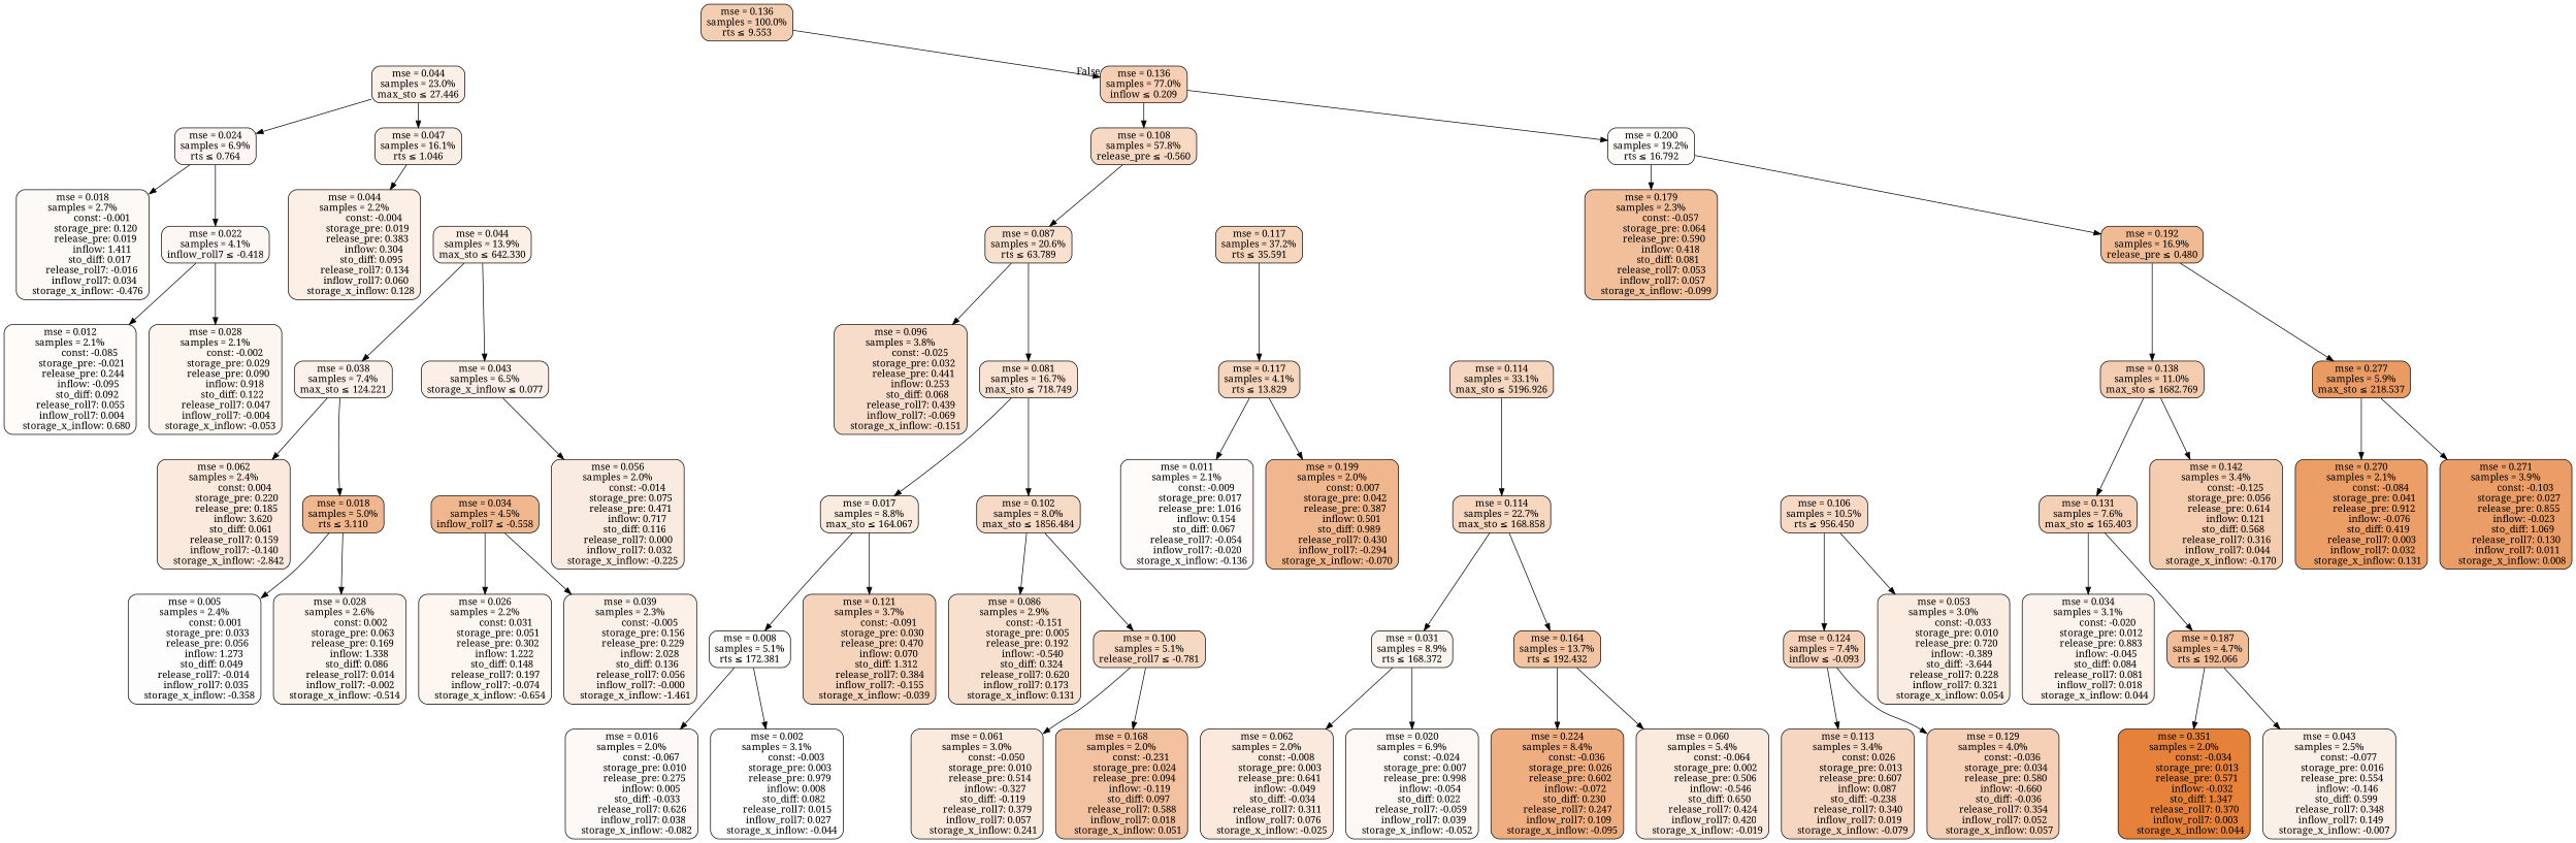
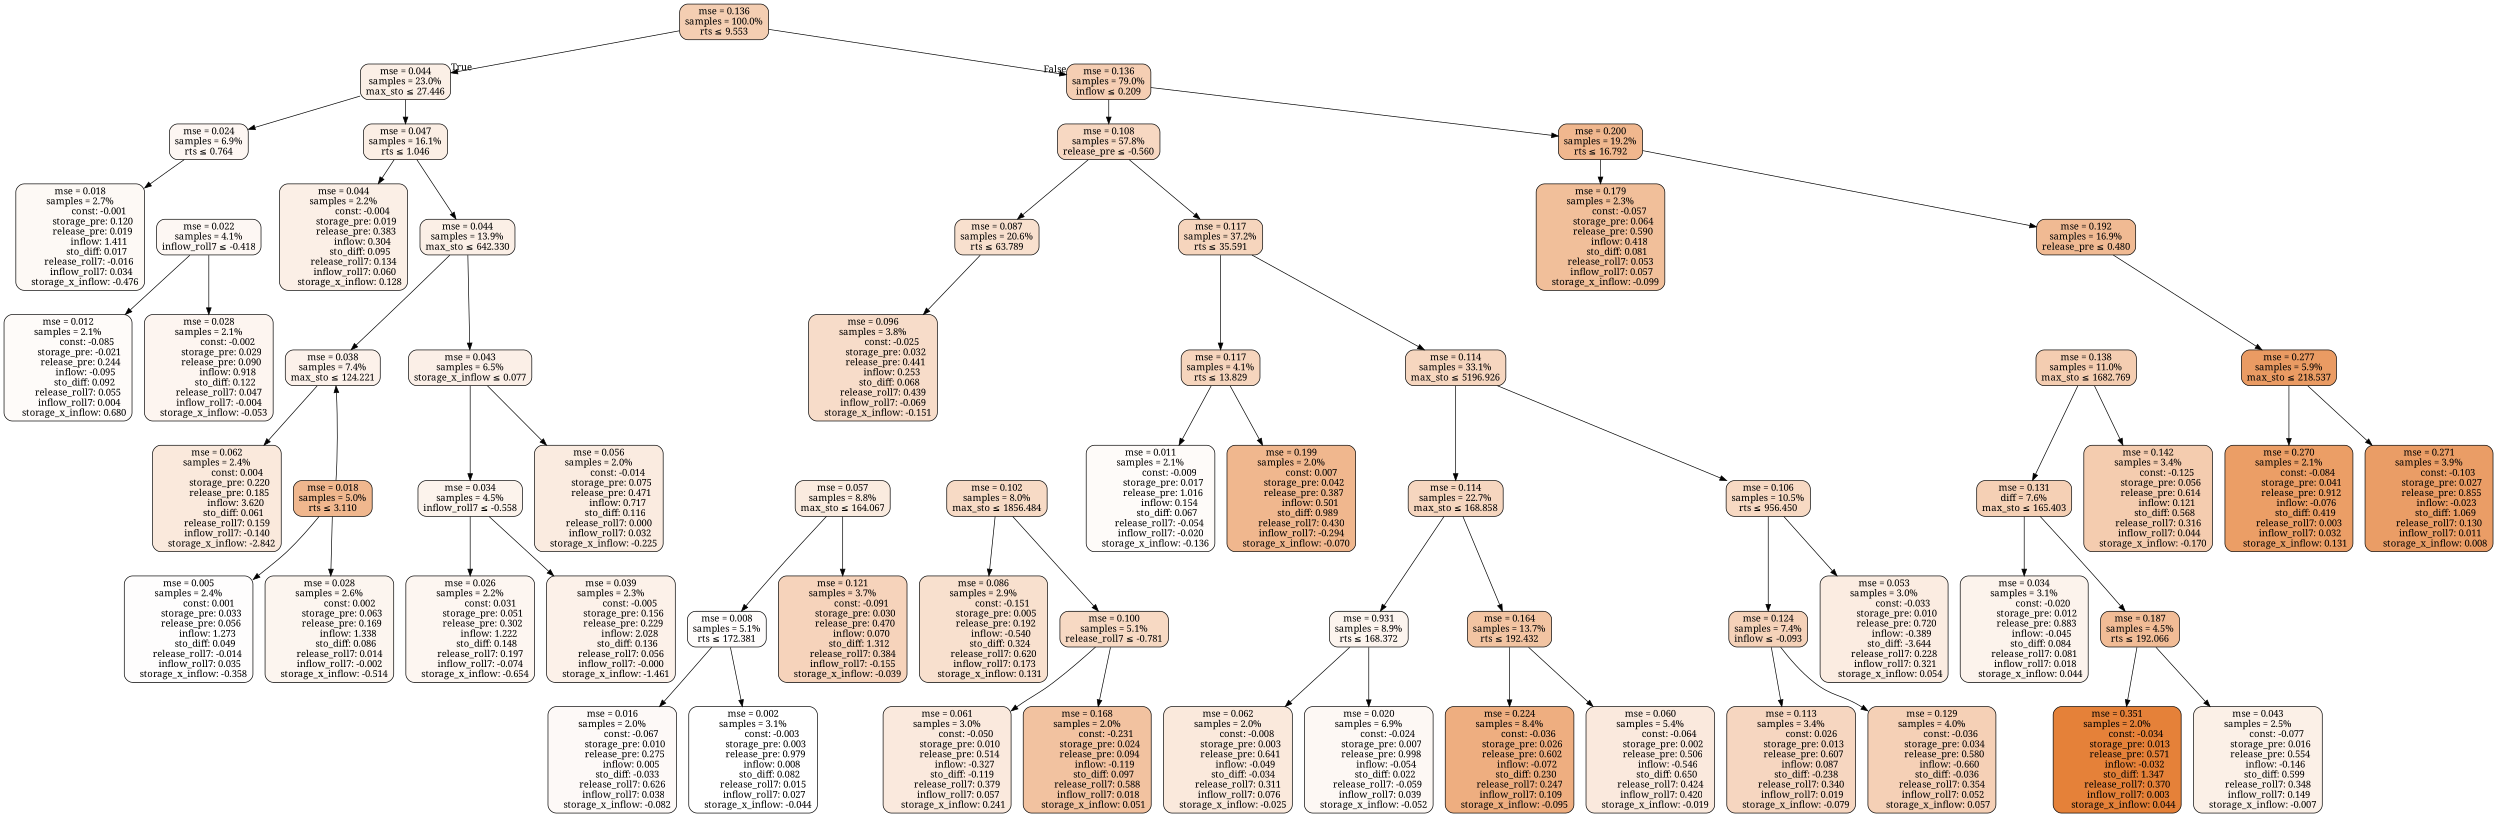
  digraph {
    fontname="Noto Serif"
    node [color=black fillcolor="#fbefe6" fontname="Noto Serif" shape=rectangle style="filled, rounded"]
    edge [fontname="Noto Serif"]
    n1 [fillcolor="#f4ceb2" label="mse = 0.136\nsamples = 100.0%\nrts &le; 9.553"]
    n2 [label="mse = 0.044\nsamples = 23.0%\nmax_sto &le; 27.446"]
-   n3 [fillcolor="#f5ceb3" label="mse = 0.136\nsamples = 77.0%\ninflow &le; 0.209"]
+   n3 [fillcolor="#f5ceb3" label="mse = 0.136\nsamples = 79.0%\ninflow &le; 0.209"]
    n4 [fillcolor="#fdf6f2" label="mse = 0.024\nsamples = 6.9%\nrts &le; 0.764"]
    n5 [fillcolor="#fbeee4" label="mse = 0.047\nsamples = 16.1%\nrts &le; 1.046"]
    n6 [fillcolor="#f7d8c2" label="mse = 0.108\nsamples = 57.8%\nrelease_pre &le; -0.560"]
-   n7 [fillcolor="#fefbf9" label="mse = 0.200\nsamples = 19.2%\nrts &le; 16.792"]
+   n7 [fillcolor="#f0b78e" label="mse = 0.200\nsamples = 19.2%\nrts &le; 16.792"]
    n8 [fillcolor="#fdf9f5" label="mse = 0.018\nsamples = 2.7%\n               const: -0.001\n          storage_pre: 0.120\n          release_pre: 0.019\n               inflow: 1.411\n             sto_diff: 0.017\n       release_roll7: -0.016\n         inflow_roll7: 0.034\n    storage_x_inflow: -0.476"]
    n9 [fillcolor="#fdf7f3" label="mse = 0.022\nsamples = 4.1%\ninflow_roll7 &le; -0.418"]
    n10 [label="mse = 0.044\nsamples = 2.2%\n               const: -0.004\n          storage_pre: 0.019\n          release_pre: 0.383\n               inflow: 0.304\n             sto_diff: 0.095\n        release_roll7: 0.134\n         inflow_roll7: 0.060\n     storage_x_inflow: 0.128"]
    n11 [label="mse = 0.044\nsamples = 13.9%\nmax_sto &le; 642.330"]
    n12 [fillcolor="#fefbf9" label="mse = 0.012\nsamples = 2.1%\n               const: -0.085\n         storage_pre: -0.021\n          release_pre: 0.244\n              inflow: -0.095\n             sto_diff: 0.092\n        release_roll7: 0.055\n         inflow_roll7: 0.004\n     storage_x_inflow: 0.680"]
    n13 [fillcolor="#fdf5f0" label="mse = 0.028\nsamples = 2.1%\n               const: -0.002\n          storage_pre: 0.029\n          release_pre: 0.090\n               inflow: 0.918\n             sto_diff: 0.122\n        release_roll7: 0.047\n        inflow_roll7: -0.004\n    storage_x_inflow: -0.053"]
    n14 [fillcolor="#fcf1ea" label="mse = 0.038\nsamples = 7.4%\nmax_sto &le; 124.221"]
    n15 [fillcolor="#fbefe7" label="mse = 0.043\nsamples = 6.5%\nstorage_x_inflow &le; 0.077"]
    n16 [fillcolor="#fae9dc" label="mse = 0.062\nsamples = 2.4%\n                const: 0.004\n          storage_pre: 0.220\n          release_pre: 0.185\n               inflow: 3.620\n             sto_diff: 0.061\n        release_roll7: 0.159\n        inflow_roll7: -0.140\n    storage_x_inflow: -2.842"]
    n17 [fillcolor="#f0b78e" label="mse = 0.018\nsamples = 5.0%\nrts &le; 3.110"]
-   n18 [fillcolor="#f0b78e" label="mse = 0.034\nsamples = 4.5%\ninflow_roll7 &le; -0.558"]
+   n18 [fillcolor="#fcf3ec" label="mse = 0.034\nsamples = 4.5%\ninflow_roll7 &le; -0.558"]
    n19 [fillcolor="#faebe0" label="mse = 0.056\nsamples = 2.0%\n               const: -0.014\n          storage_pre: 0.075\n          release_pre: 0.471\n               inflow: 0.717\n             sto_diff: 0.116\n        release_roll7: 0.000\n         inflow_roll7: 0.032\n    storage_x_inflow: -0.225"]
    n20 [fillcolor="#fefdfd" label="mse = 0.005\nsamples = 2.4%\n                const: 0.001\n          storage_pre: 0.033\n          release_pre: 0.056\n               inflow: 1.273\n             sto_diff: 0.049\n       release_roll7: -0.014\n         inflow_roll7: 0.035\n    storage_x_inflow: -0.358"]
    n21 [fillcolor="#fcf5ef" label="mse = 0.028\nsamples = 2.6%\n                const: 0.002\n          storage_pre: 0.063\n          release_pre: 0.169\n               inflow: 1.338\n             sto_diff: 0.086\n        release_roll7: 0.014\n        inflow_roll7: -0.002\n    storage_x_inflow: -0.514"]
    n22 [fillcolor="#fdf6f1" label="mse = 0.026\nsamples = 2.2%\n                const: 0.031\n          storage_pre: 0.051\n          release_pre: 0.302\n               inflow: 1.222\n             sto_diff: 0.148\n        release_roll7: 0.197\n        inflow_roll7: -0.074\n    storage_x_inflow: -0.654"]
    n23 [fillcolor="#fcf1e9" label="mse = 0.039\nsamples = 2.3%\n               const: -0.005\n          storage_pre: 0.156\n          release_pre: 0.229\n               inflow: 2.028\n             sto_diff: 0.136\n        release_roll7: 0.056\n        inflow_roll7: -0.000\n    storage_x_inflow: -1.461"]
    n24 [fillcolor="#f8e0ce" label="mse = 0.087\nsamples = 20.6%\nrts &le; 63.789"]
    n25 [fillcolor="#f6d5bd" label="mse = 0.117\nsamples = 37.2%\nrts &le; 35.591"]
    n26 [fillcolor="#f1bf9a" label="mse = 0.179\nsamples = 2.3%\n               const: -0.057\n          storage_pre: 0.064\n          release_pre: 0.590\n               inflow: 0.418\n             sto_diff: 0.081\n        release_roll7: 0.053\n         inflow_roll7: 0.057\n    storage_x_inflow: -0.099"]
    n27 [fillcolor="#f0ba93" label="mse = 0.192\nsamples = 16.9%\nrelease_pre &le; 0.480"]
    n28 [fillcolor="#f7dcc9" label="mse = 0.096\nsamples = 3.8%\n               const: -0.025\n          storage_pre: 0.032\n          release_pre: 0.441\n               inflow: 0.253\n             sto_diff: 0.068\n        release_roll7: 0.439\n        inflow_roll7: -0.069\n    storage_x_inflow: -0.151"]
-   n29 [fillcolor="#f9e2d2" label="mse = 0.081\nsamples = 16.7%\nmax_sto &le; 718.749"]
    n30 [fillcolor="#f6d5bd" label="mse = 0.117\nsamples = 4.1%\nrts &le; 13.829"]
    n31 [fillcolor="#f6d6bf" label="mse = 0.114\nsamples = 33.1%\nmax_sto &le; 5196.926"]
-   n32 [fillcolor="#faebdf" label="mse = 0.017\nsamples = 8.8%\nmax_sto &le; 164.067"]
+   n32 [fillcolor="#faebdf" label="mse = 0.057\nsamples = 8.8%\nmax_sto &le; 164.067"]
    n33 [fillcolor="#f7dac5" label="mse = 0.102\nsamples = 8.0%\nmax_sto &le; 1856.484"]
    n34 [fillcolor="#fefcfb" label="mse = 0.008\nsamples = 5.1%\nrts &le; 172.381"]
    n35 [fillcolor="#f6d3bb" label="mse = 0.121\nsamples = 3.7%\n               const: -0.091\n          storage_pre: 0.030\n          release_pre: 0.470\n               inflow: 0.070\n             sto_diff: 1.312\n        release_roll7: 0.384\n        inflow_roll7: -0.155\n    storage_x_inflow: -0.039"]
    n36 [fillcolor="#f8e0ce" label="mse = 0.086\nsamples = 2.9%\n               const: -0.151\n          storage_pre: 0.005\n          release_pre: 0.192\n              inflow: -0.540\n             sto_diff: 0.324\n        release_roll7: 0.620\n         inflow_roll7: 0.173\n     storage_x_inflow: 0.131"]
    n37 [fillcolor="#f7d9c3" label="mse = 0.100\nsamples = 5.1%\nrelease_roll7 &le; -0.781"]
    n38 [fillcolor="#fdf9f7" label="mse = 0.016\nsamples = 2.0%\n               const: -0.067\n          storage_pre: 0.010\n          release_pre: 0.275\n               inflow: 0.005\n            sto_diff: -0.033\n        release_roll7: 0.626\n         inflow_roll7: 0.038\n    storage_x_inflow: -0.082"]
    n39 [fillcolor="#ffffff" label="mse = 0.002\nsamples = 3.1%\n               const: -0.003\n          storage_pre: 0.003\n          release_pre: 0.979\n               inflow: 0.008\n             sto_diff: 0.082\n        release_roll7: 0.015\n         inflow_roll7: 0.027\n    storage_x_inflow: -0.044"]
    n40 [fillcolor="#fae9dd" label="mse = 0.061\nsamples = 3.0%\n               const: -0.050\n          storage_pre: 0.010\n          release_pre: 0.514\n              inflow: -0.327\n            sto_diff: -0.119\n        release_roll7: 0.379\n         inflow_roll7: 0.057\n     storage_x_inflow: 0.241"]
    n41 [fillcolor="#f2c2a0" label="mse = 0.168\nsamples = 2.0%\n               const: -0.231\n          storage_pre: 0.024\n          release_pre: 0.094\n              inflow: -0.119\n             sto_diff: 0.097\n        release_roll7: 0.588\n         inflow_roll7: 0.018\n     storage_x_inflow: 0.051"]
    n42 [fillcolor="#fefbf9" label="mse = 0.011\nsamples = 2.1%\n               const: -0.009\n          storage_pre: 0.017\n          release_pre: 1.016\n               inflow: 0.154\n             sto_diff: 0.067\n       release_roll7: -0.054\n        inflow_roll7: -0.020\n    storage_x_inflow: -0.136"]
    n43 [fillcolor="#f0b78e" label="mse = 0.199\nsamples = 2.0%\n                const: 0.007\n          storage_pre: 0.042\n          release_pre: 0.387\n               inflow: 0.501\n             sto_diff: 0.989\n        release_roll7: 0.430\n        inflow_roll7: -0.294\n    storage_x_inflow: -0.070"]
    n44 [fillcolor="#f6d6bf" label="mse = 0.114\nsamples = 22.7%\nmax_sto &le; 168.858"]
    n45 [fillcolor="#f7d9c3" label="mse = 0.106\nsamples = 10.5%\nrts &le; 956.450"]
-   n46 [fillcolor="#fcf4ee" label="mse = 0.031\nsamples = 8.9%\nrts &le; 168.372"]
+   n46 [fillcolor="#fcf4ee" label="mse = 0.931\nsamples = 8.9%\nrts &le; 168.372"]
    n47 [fillcolor="#f2c4a2" label="mse = 0.164\nsamples = 13.7%\nrts &le; 192.432"]
    n48 [fillcolor="#f5d2b9" label="mse = 0.124\nsamples = 7.4%\ninflow &le; -0.093"]
    n49 [fillcolor="#fbece1" label="mse = 0.053\nsamples = 3.0%\n               const: -0.033\n          storage_pre: 0.010\n          release_pre: 0.720\n              inflow: -0.389\n            sto_diff: -3.644\n        release_roll7: 0.228\n         inflow_roll7: 0.321\n     storage_x_inflow: 0.054"]
    n50 [fillcolor="#fae9dc" label="mse = 0.062\nsamples = 2.0%\n               const: -0.008\n          storage_pre: 0.003\n          release_pre: 0.641\n              inflow: -0.049\n            sto_diff: -0.034\n        release_roll7: 0.311\n         inflow_roll7: 0.076\n    storage_x_inflow: -0.025"]
    n51 [fillcolor="#fdf8f4" label="mse = 0.020\nsamples = 6.9%\n               const: -0.024\n          storage_pre: 0.007\n          release_pre: 0.998\n              inflow: -0.054\n             sto_diff: 0.022\n       release_roll7: -0.059\n         inflow_roll7: 0.039\n    storage_x_inflow: -0.052"]
    n52 [fillcolor="#eeae80" label="mse = 0.224\nsamples = 8.4%\n               const: -0.036\n          storage_pre: 0.026\n          release_pre: 0.602\n              inflow: -0.072\n             sto_diff: 0.230\n        release_roll7: 0.247\n         inflow_roll7: 0.109\n    storage_x_inflow: -0.095"]
    n53 [fillcolor="#fae9dd" label="mse = 0.060\nsamples = 5.4%\n               const: -0.064\n          storage_pre: 0.002\n          release_pre: 0.506\n              inflow: -0.546\n             sto_diff: 0.650\n        release_roll7: 0.424\n         inflow_roll7: 0.420\n    storage_x_inflow: -0.019"]
    n54 [fillcolor="#f6d6c0" label="mse = 0.113\nsamples = 3.4%\n                const: 0.026\n          storage_pre: 0.013\n          release_pre: 0.607\n               inflow: 0.087\n            sto_diff: -0.238\n        release_roll7: 0.340\n         inflow_roll7: 0.019\n    storage_x_inflow: -0.079"]
    n55 [fillcolor="#f5d0b6" label="mse = 0.129\nsamples = 4.0%\n               const: -0.036\n          storage_pre: 0.034\n          release_pre: 0.580\n              inflow: -0.660\n            sto_diff: -0.036\n        release_roll7: 0.354\n         inflow_roll7: 0.052\n     storage_x_inflow: 0.057"]
    n56 [fillcolor="#f4cdb1" label="mse = 0.138\nsamples = 11.0%\nmax_sto &le; 1682.769"]
    n57 [fillcolor="#ea9b63" label="mse = 0.277\nsamples = 5.9%\nmax_sto &le; 218.537"]
-   n58 [fillcolor="#f5d0b5" label="mse = 0.131\nsamples = 7.6%\nmax_sto &le; 165.403"]
+   n58 [fillcolor="#f5d0b5" label="mse = 0.131\ndiff = 7.6%\nmax_sto &le; 165.403"]
    n59 [fillcolor="#f4ccaf" label="mse = 0.142\nsamples = 3.4%\n               const: -0.125\n          storage_pre: 0.056\n          release_pre: 0.614\n               inflow: 0.121\n             sto_diff: 0.568\n        release_roll7: 0.316\n         inflow_roll7: 0.044\n    storage_x_inflow: -0.170"]
    n60 [fillcolor="#eb9e66" label="mse = 0.270\nsamples = 2.1%\n               const: -0.084\n          storage_pre: 0.041\n          release_pre: 0.912\n              inflow: -0.076\n             sto_diff: 0.419\n        release_roll7: 0.003\n         inflow_roll7: 0.032\n     storage_x_inflow: 0.131"]
    n61 [fillcolor="#ea9d66" label="mse = 0.271\nsamples = 3.9%\n               const: -0.103\n          storage_pre: 0.027\n          release_pre: 0.855\n              inflow: -0.023\n             sto_diff: 1.069\n        release_roll7: 0.130\n         inflow_roll7: 0.011\n     storage_x_inflow: 0.008"]
    n62 [fillcolor="#fcf3ec" label="mse = 0.034\nsamples = 3.1%\n               const: -0.020\n          storage_pre: 0.012\n          release_pre: 0.883\n              inflow: -0.045\n             sto_diff: 0.084\n        release_roll7: 0.081\n         inflow_roll7: 0.018\n     storage_x_inflow: 0.044"]
-   n63 [fillcolor="#f1bc96" label="mse = 0.187\nsamples = 4.7%\nrts &le; 192.066"]
+   n63 [fillcolor="#f1bc96" label="mse = 0.187\nsamples = 4.5%\nrts &le; 192.066"]
    n64 [fillcolor="#e58139" label="mse = 0.351\nsamples = 2.0%\n               const: -0.034\n          storage_pre: 0.013\n          release_pre: 0.571\n              inflow: -0.032\n             sto_diff: 1.347\n        release_roll7: 0.370\n         inflow_roll7: 0.003\n     storage_x_inflow: 0.044"]
    n65 [fillcolor="#fbf0e7" label="mse = 0.043\nsamples = 2.5%\n               const: -0.077\n          storage_pre: 0.016\n          release_pre: 0.554\n              inflow: -0.146\n             sto_diff: 0.599\n        release_roll7: 0.348\n         inflow_roll7: 0.149\n    storage_x_inflow: -0.007"]
+   n1 -> n2 [headlabel=True labelangle=45 labeldistance=2.5]
    n1 -> n3 [headlabel=False labelangle=-45 labeldistance=2.5]
    n2 -> n4
    n2 -> n5
    n3 -> n6
    n3 -> n7
    n4 -> n8
-   n4 -> n9
    n5 -> n10
+   n5 -> n11
    n6 -> n24
+   n6 -> n25
    n7 -> n26
    n7 -> n27
    n9 -> n12
    n9 -> n13
    n11 -> n14
    n11 -> n15
    n14 -> n16
-   n14 -> n17
+   n17 -> n14
+   n15 -> n18
    n15 -> n19
    n17 -> n20
    n17 -> n21
    n18 -> n22
    n18 -> n23
    n24 -> n28
-   n24 -> n29
    n25 -> n30
-   n27 -> n56
+   n25 -> n31
    n27 -> n57
-   n29 -> n32
-   n29 -> n33
    n30 -> n42
    n30 -> n43
    n31 -> n44
+   n31 -> n45
    n32 -> n34
    n32 -> n35
    n33 -> n36
    n33 -> n37
    n34 -> n38
    n34 -> n39
    n37 -> n40
    n37 -> n41
    n44 -> n46
    n44 -> n47
    n45 -> n48
    n45 -> n49
    n46 -> n50
    n46 -> n51
    n47 -> n52
    n47 -> n53
    n48 -> n54
    n48 -> n55
    n56 -> n58
    n56 -> n59
    n57 -> n60
    n57 -> n61
    n58 -> n62
    n58 -> n63
    n63 -> n64
    n63 -> n65
  }
